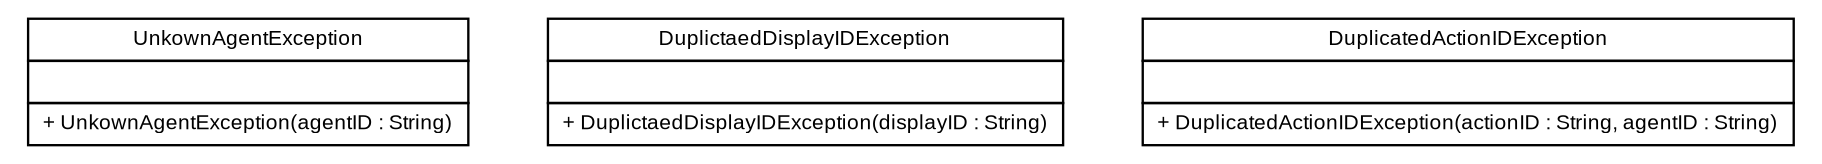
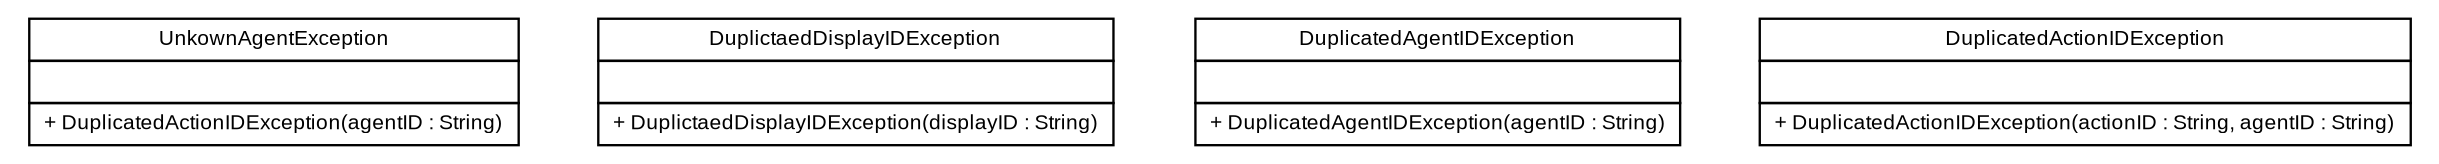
  digraph {
    nodesep=0.25
    ranksep=0.5
    node [fontcolor=black fontname=arial fontsize=9.0 shape=plaintext]
-   n1 [label=<<table title="es.upm.dit.gsi.shanks.agent.exception.UnkownAgentException" border="0" cellborder="1" cellspacing="0" cellpadding="2" port="p" href="./UnkownAgentException.html"> 		<tr><td><table border="0" cellspacing="0" cellpadding="1"> <tr><td align="center" balign="center"> UnkownAgentException </td></tr> 		</table></td></tr> 		<tr><td><table border="0" cellspacing="0" cellpadding="1"> <tr><td align="left" balign="left">  </td></tr> 		</table></td></tr> 		<tr><td><table border="0" cellspacing="0" cellpadding="1"> <tr><td align="left" balign="left"> + UnkownAgentException(agentID : String) </td></tr> 		</table></td></tr> 		</table>>]
+   n1 [label=<<table title="es.upm.dit.gsi.shanks.agent.exception.UnkownAgentException" border="0" cellborder="1" cellspacing="0" cellpadding="2" port="p" href="./UnkownAgentException.html"> 		<tr><td><table border="0" cellspacing="0" cellpadding="1"> <tr><td align="center" balign="center"> UnkownAgentException </td></tr> 		</table></td></tr> 		<tr><td><table border="0" cellspacing="0" cellpadding="1"> <tr><td align="left" balign="left">  </td></tr> 		</table></td></tr> 		<tr><td><table border="0" cellspacing="0" cellpadding="1"> <tr><td align="left" balign="left"> + DuplicatedActionIDException(agentID : String) </td></tr> 		</table></td></tr> 		</table>>]
    n2 [label=<<table title="es.upm.dit.gsi.shanks.agent.exception.DuplictaedDisplayIDException" border="0" cellborder="1" cellspacing="0" cellpadding="2" port="p" href="./DuplictaedDisplayIDException.html"> 		<tr><td><table border="0" cellspacing="0" cellpadding="1"> <tr><td align="center" balign="center"> DuplictaedDisplayIDException </td></tr> 		</table></td></tr> 		<tr><td><table border="0" cellspacing="0" cellpadding="1"> <tr><td align="left" balign="left">  </td></tr> 		</table></td></tr> 		<tr><td><table border="0" cellspacing="0" cellpadding="1"> <tr><td align="left" balign="left"> + DuplictaedDisplayIDException(displayID : String) </td></tr> 		</table></td></tr> 		</table>>]
+   n3 [label=<<table title="es.upm.dit.gsi.shanks.agent.exception.DuplicatedAgentIDException" border="0" cellborder="1" cellspacing="0" cellpadding="2" port="p" href="./DuplicatedAgentIDException.html"> 		<tr><td><table border="0" cellspacing="0" cellpadding="1"> <tr><td align="center" balign="center"> DuplicatedAgentIDException </td></tr> 		</table></td></tr> 		<tr><td><table border="0" cellspacing="0" cellpadding="1"> <tr><td align="left" balign="left">  </td></tr> 		</table></td></tr> 		<tr><td><table border="0" cellspacing="0" cellpadding="1"> <tr><td align="left" balign="left"> + DuplicatedAgentIDException(agentID : String) </td></tr> 		</table></td></tr> 		</table>>]
    n4 [label=<<table title="es.upm.dit.gsi.shanks.agent.exception.DuplicatedActionIDException" border="0" cellborder="1" cellspacing="0" cellpadding="2" port="p" href="./DuplicatedActionIDException.html"> 		<tr><td><table border="0" cellspacing="0" cellpadding="1"> <tr><td align="center" balign="center"> DuplicatedActionIDException </td></tr> 		</table></td></tr> 		<tr><td><table border="0" cellspacing="0" cellpadding="1"> <tr><td align="left" balign="left">  </td></tr> 		</table></td></tr> 		<tr><td><table border="0" cellspacing="0" cellpadding="1"> <tr><td align="left" balign="left"> + DuplicatedActionIDException(actionID : String, agentID : String) </td></tr> 		</table></td></tr> 		</table>>]
  }
